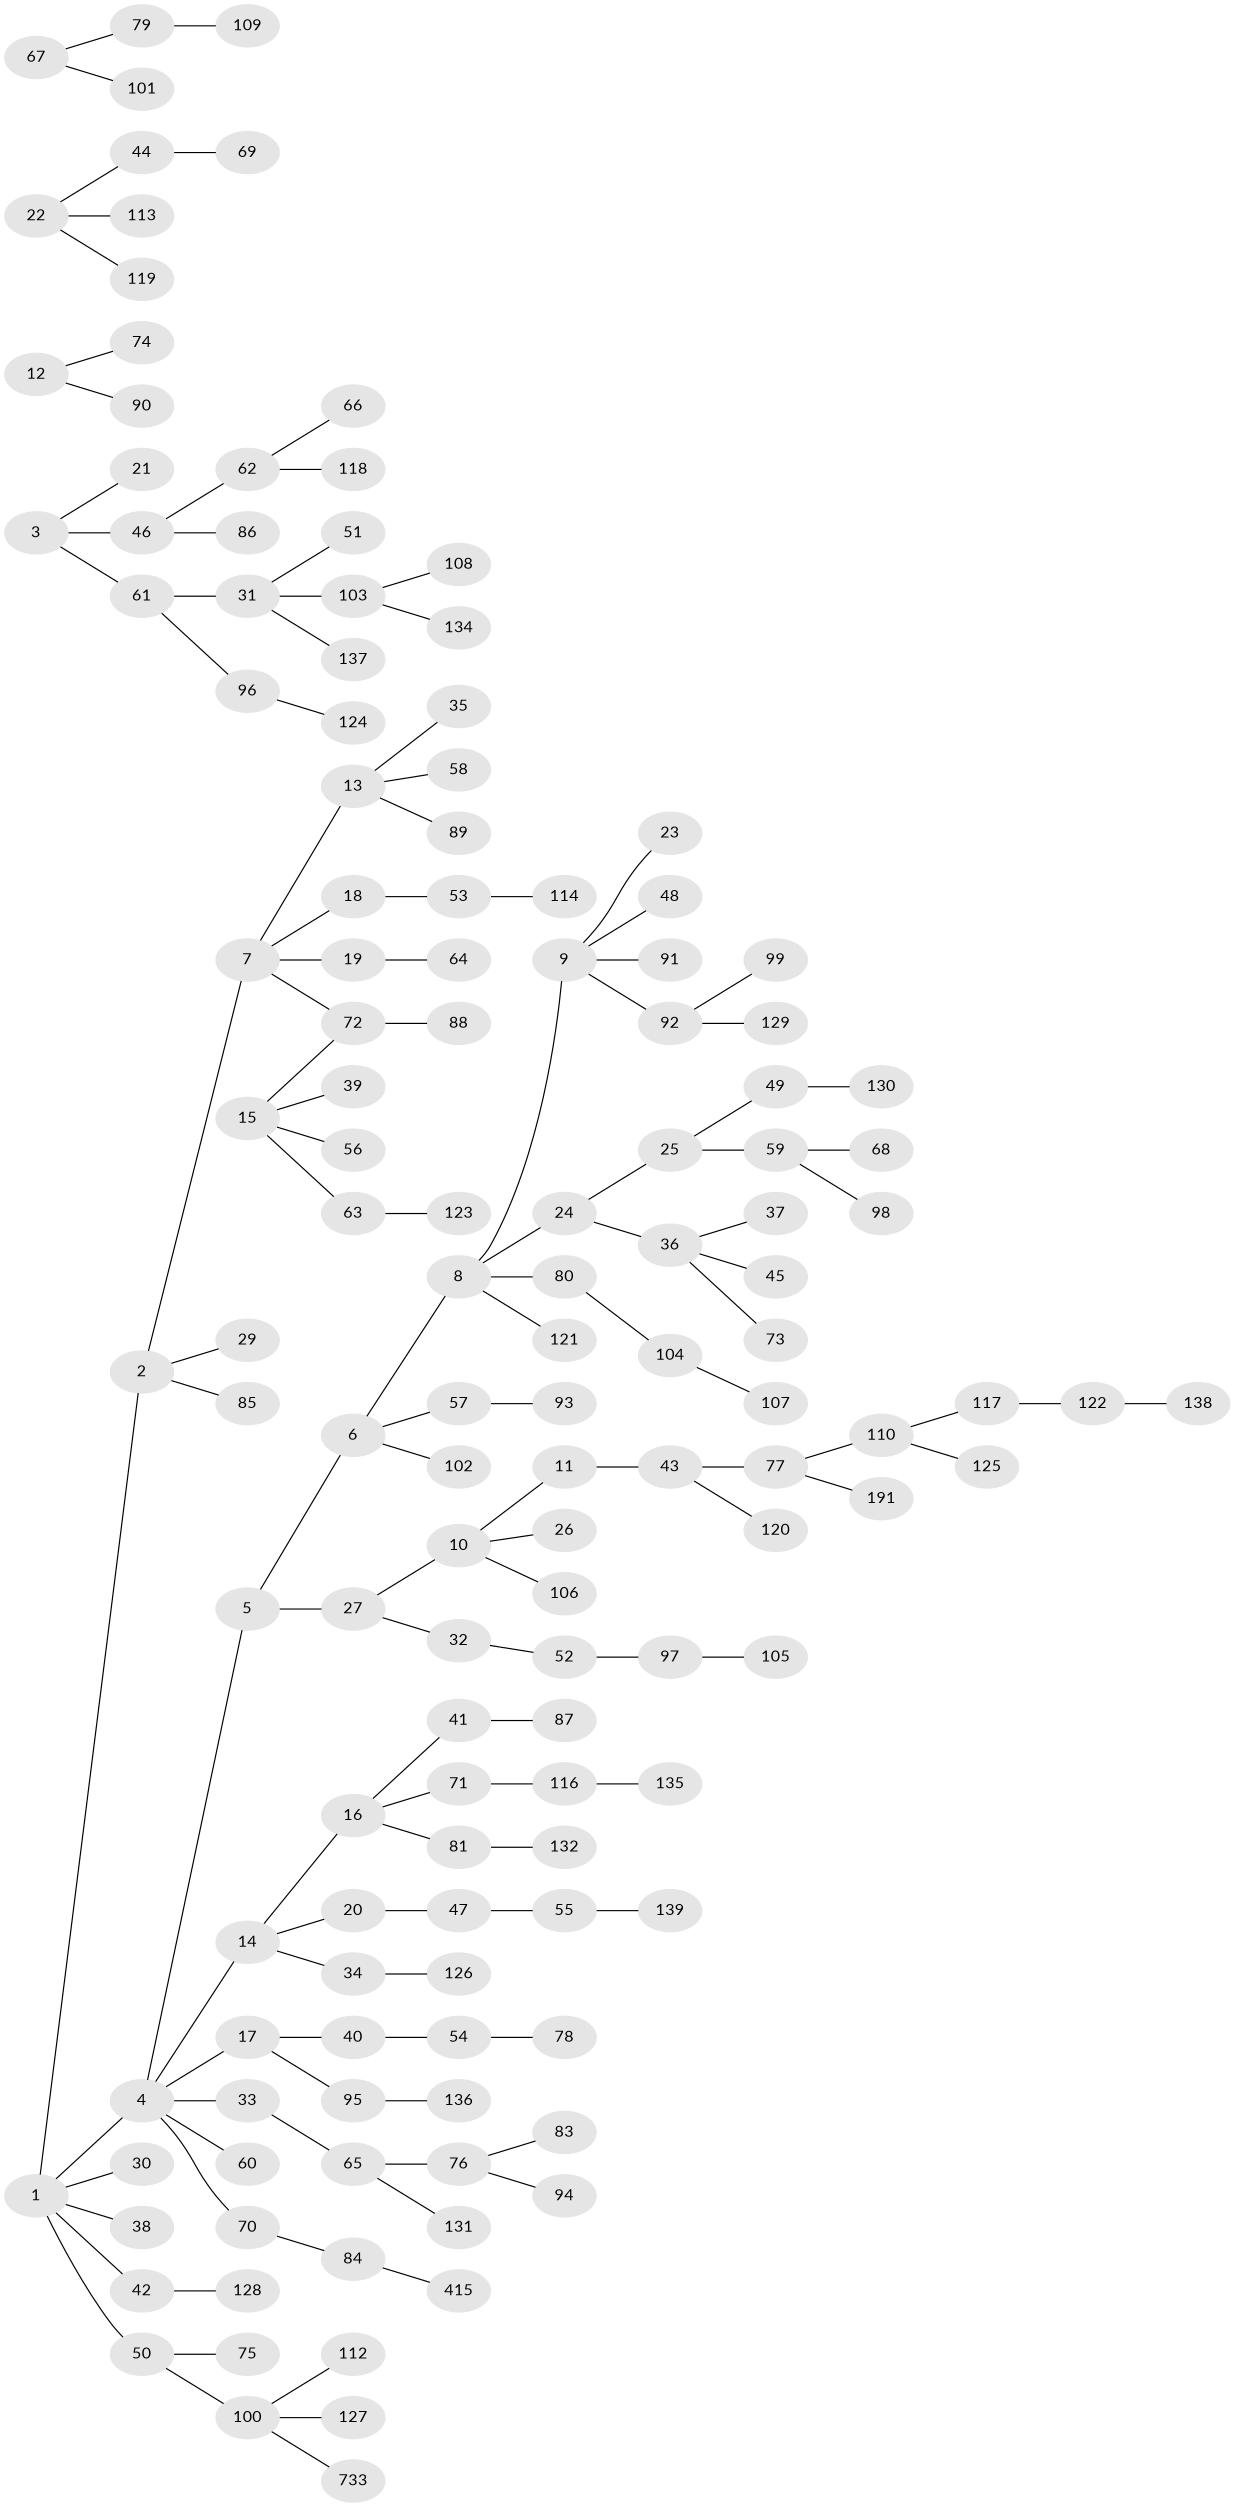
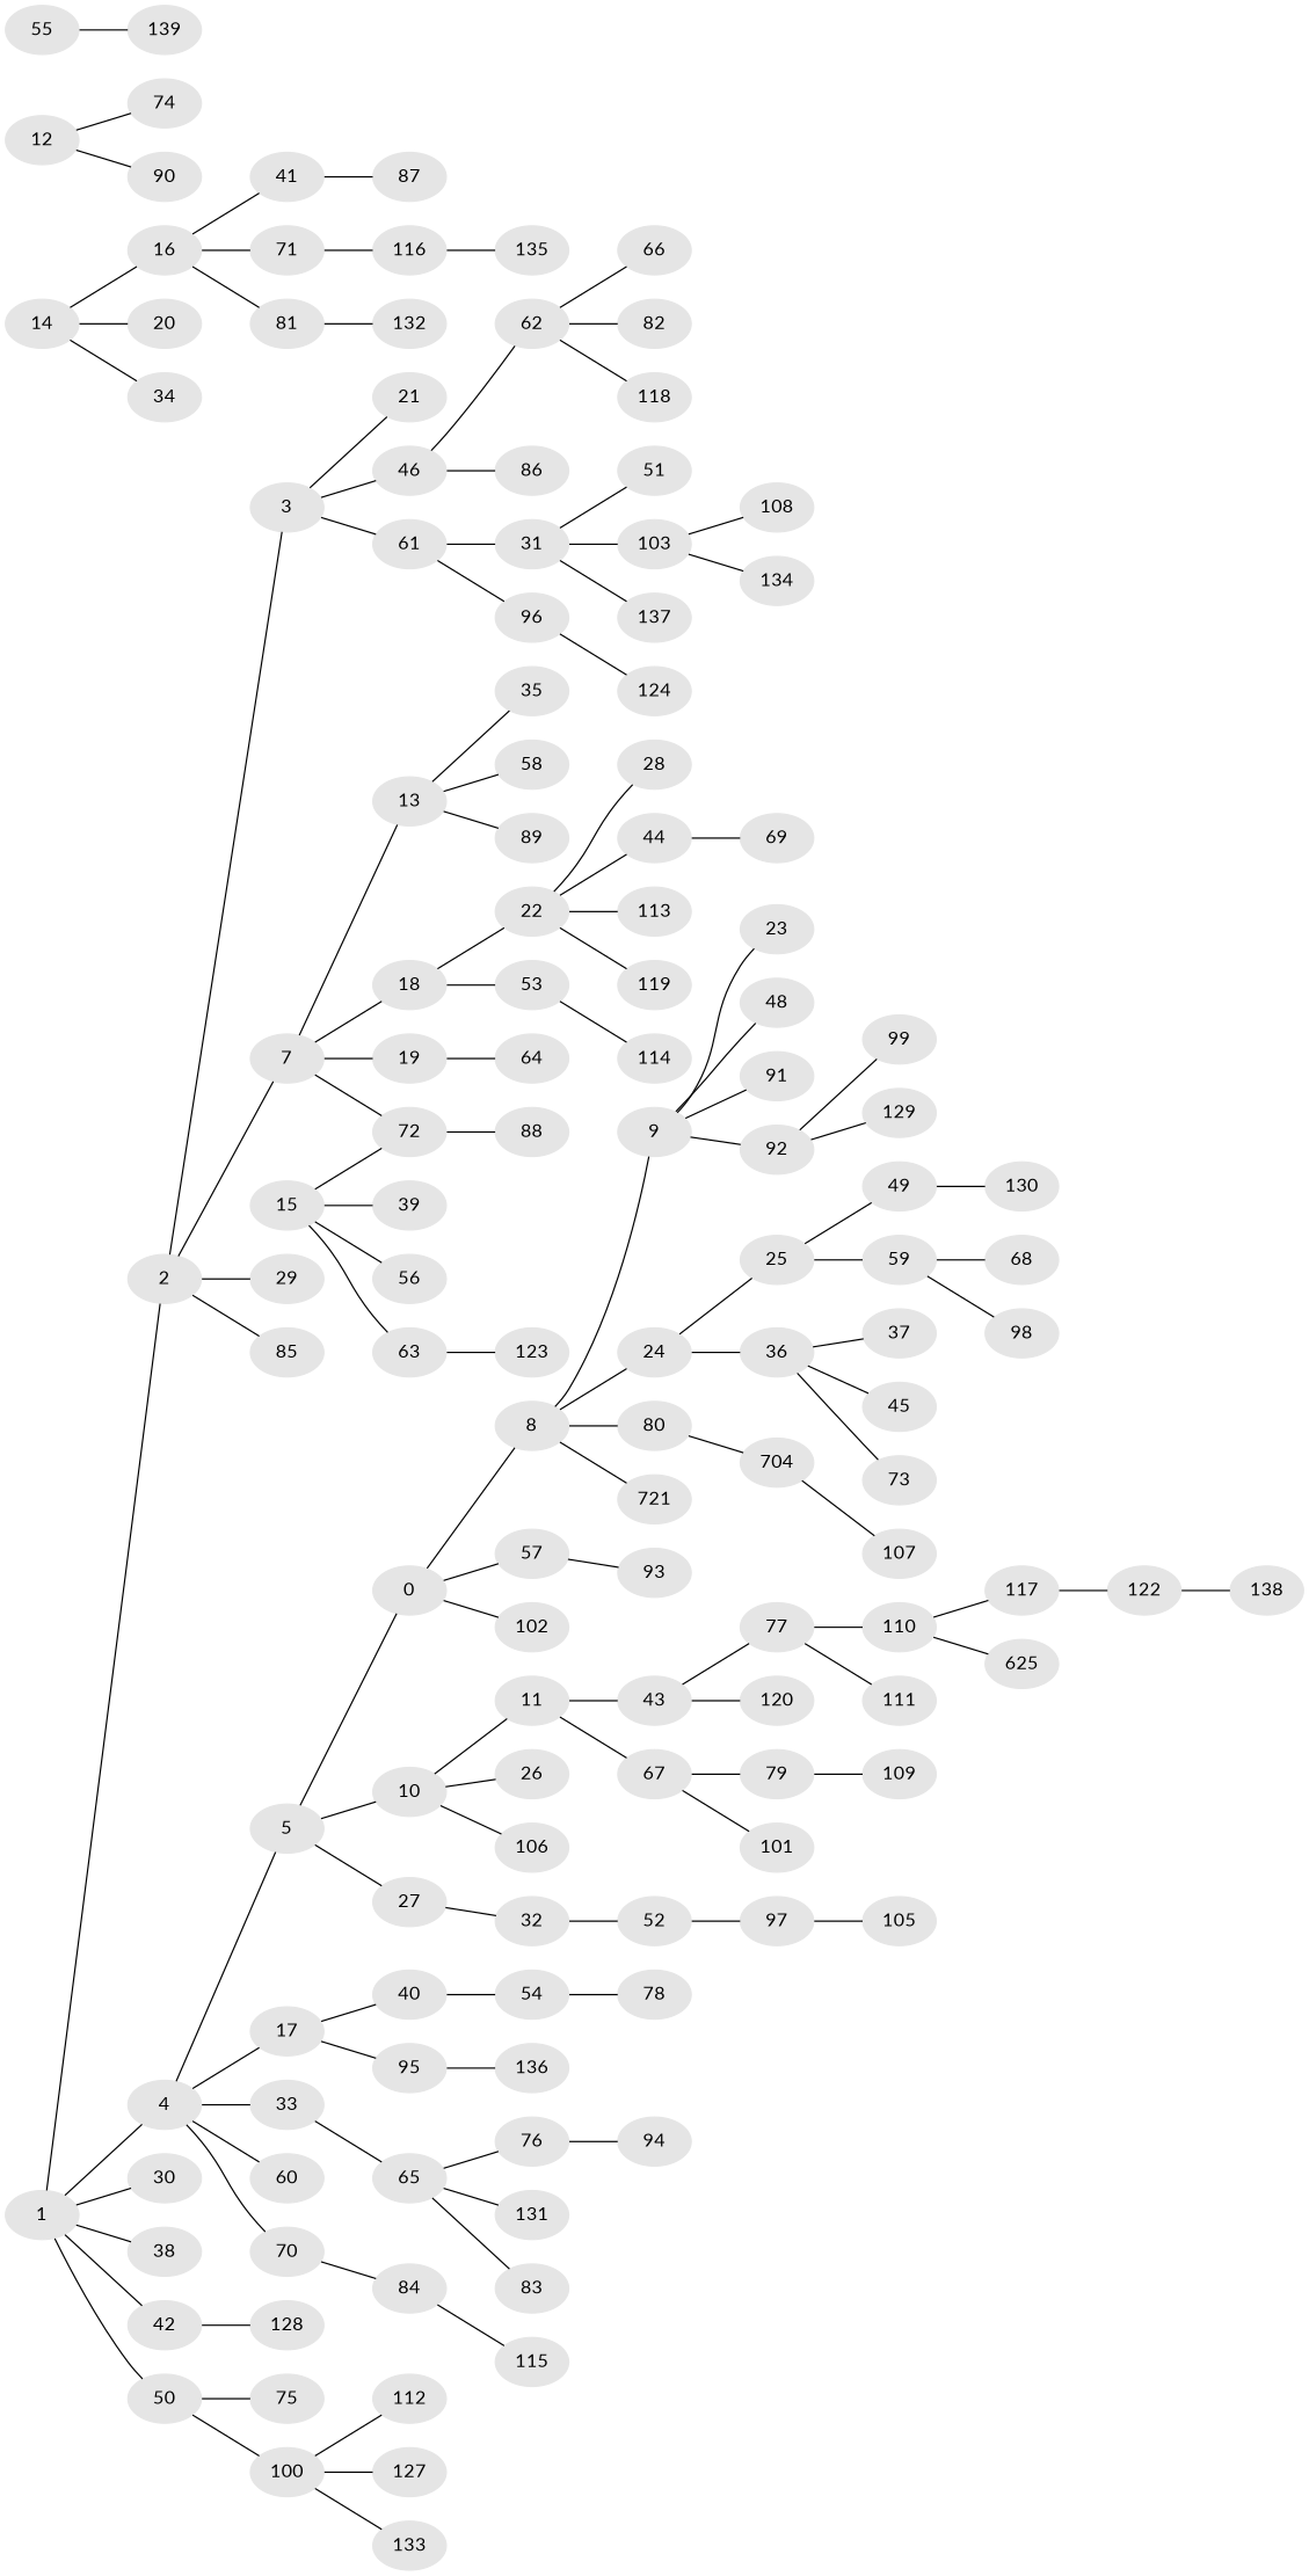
  graph {
    fontname=Lato
    rankdir=LR
    node [color=gray90 fontname=Lato style=filled]
    edge [fontname=Lato]
    1
    2
    4
    30
    38
    42
    50
    3
    7
    29
    85
    5
    14
    17
    33
    60
    70
    128
    75
    100
    21
    46
    61
    13
    18
    19
    72
    12
    74
    90
    31
    51
    103
    137
    62
    86
    96
-   6
+   6 [label=0]
    10
    27
    16
    20
    34
    40
    95
    65
    84
    8
    57
    102
    11
    26
    106
    32
    9
    24
    80
-   121
+   121 [label=721]
    93
    35
    58
    89
    15
    39
    56
    63
    22
    53
    64
    23
    48
    91
    92
    25
    36
-   104
+   104 [label=704]
    99
    129
    43
    67
    77
    120
    79
    101
    41
    71
    81
-   47
-   126
    123
    88
    87
    116
    132
    54
    136
+   28
    44
    113
    119
    114
    55
    69
    49
    59
    37
    45
    73
    130
    68
    98
    52
    108
    134
    97
    76
    131
    78
    110
-   111 [label=191]
+   111
    66
+   82
    118
    139
    112
    127
-   133 [label=733]
+   133
    105
    124
    83
    94
    109
-   115 [label=415]
+   115
    135
    117
-   125
+   125 [label=625]
    107
    122
    138
    1 -- 2
    1 -- 4
    1 -- 30
    1 -- 38
    1 -- 42
    1 -- 50
+   2 -- 3
    2 -- 7
    2 -- 29
    2 -- 85
    4 -- 5
-   4 -- 14
    4 -- 17
    4 -- 33
    4 -- 60
    4 -- 70
    42 -- 128
    50 -- 75
    50 -- 100
    3 -- 21
    3 -- 46
    3 -- 61
    7 -- 13
    7 -- 18
    7 -- 19
    7 -- 72
    5 -- 6
-   27 -- 10
+   5 -- 10
    5 -- 27
    14 -- 16
    14 -- 20
    14 -- 34
    17 -- 40
    17 -- 95
    33 -- 65
    70 -- 84
    100 -- 112
    100 -- 127
    100 -- 133
    46 -- 62
    46 -- 86
    61 -- 31
    61 -- 96
    13 -- 35
    13 -- 58
    13 -- 89
+   18 -- 22
    18 -- 53
    19 -- 64
    72 -- 88
    12 -- 74
    12 -- 90
    31 -- 51
    31 -- 103
    31 -- 137
    103 -- 108
    103 -- 134
    62 -- 66
+   62 -- 82
    62 -- 118
    96 -- 124
    6 -- 8
    6 -- 57
    6 -- 102
    10 -- 11
    10 -- 26
    10 -- 106
    27 -- 32
    16 -- 41
    16 -- 71
    16 -- 81
-   20 -- 47
-   34 -- 126
    40 -- 54
    95 -- 136
    65 -- 76
    65 -- 131
    84 -- 115
    8 -- 9
    8 -- 24
    8 -- 80
    8 -- 121
    57 -- 93
    11 -- 43
+   11 -- 67
    32 -- 52
    9 -- 23
    9 -- 48
    9 -- 91
    9 -- 92
    24 -- 25
    24 -- 36
    80 -- 104
    15 -- 72
    15 -- 39
    15 -- 56
    15 -- 63
    63 -- 123
+   22 -- 28
    22 -- 44
    22 -- 113
    22 -- 119
    53 -- 114
    92 -- 99
    92 -- 129
    25 -- 49
    25 -- 59
    36 -- 37
    36 -- 45
    36 -- 73
    104 -- 107
    43 -- 77
    43 -- 120
    67 -- 79
    67 -- 101
    77 -- 110
    77 -- 111
    79 -- 109
    41 -- 87
    71 -- 116
    81 -- 132
-   47 -- 55
    116 -- 135
    54 -- 78
    44 -- 69
    55 -- 139
    49 -- 130
    59 -- 68
    59 -- 98
    52 -- 97
    97 -- 105
-   76 -- 83
+   65 -- 83
    76 -- 94
    110 -- 117
    110 -- 125
    117 -- 122
    122 -- 138
  }
